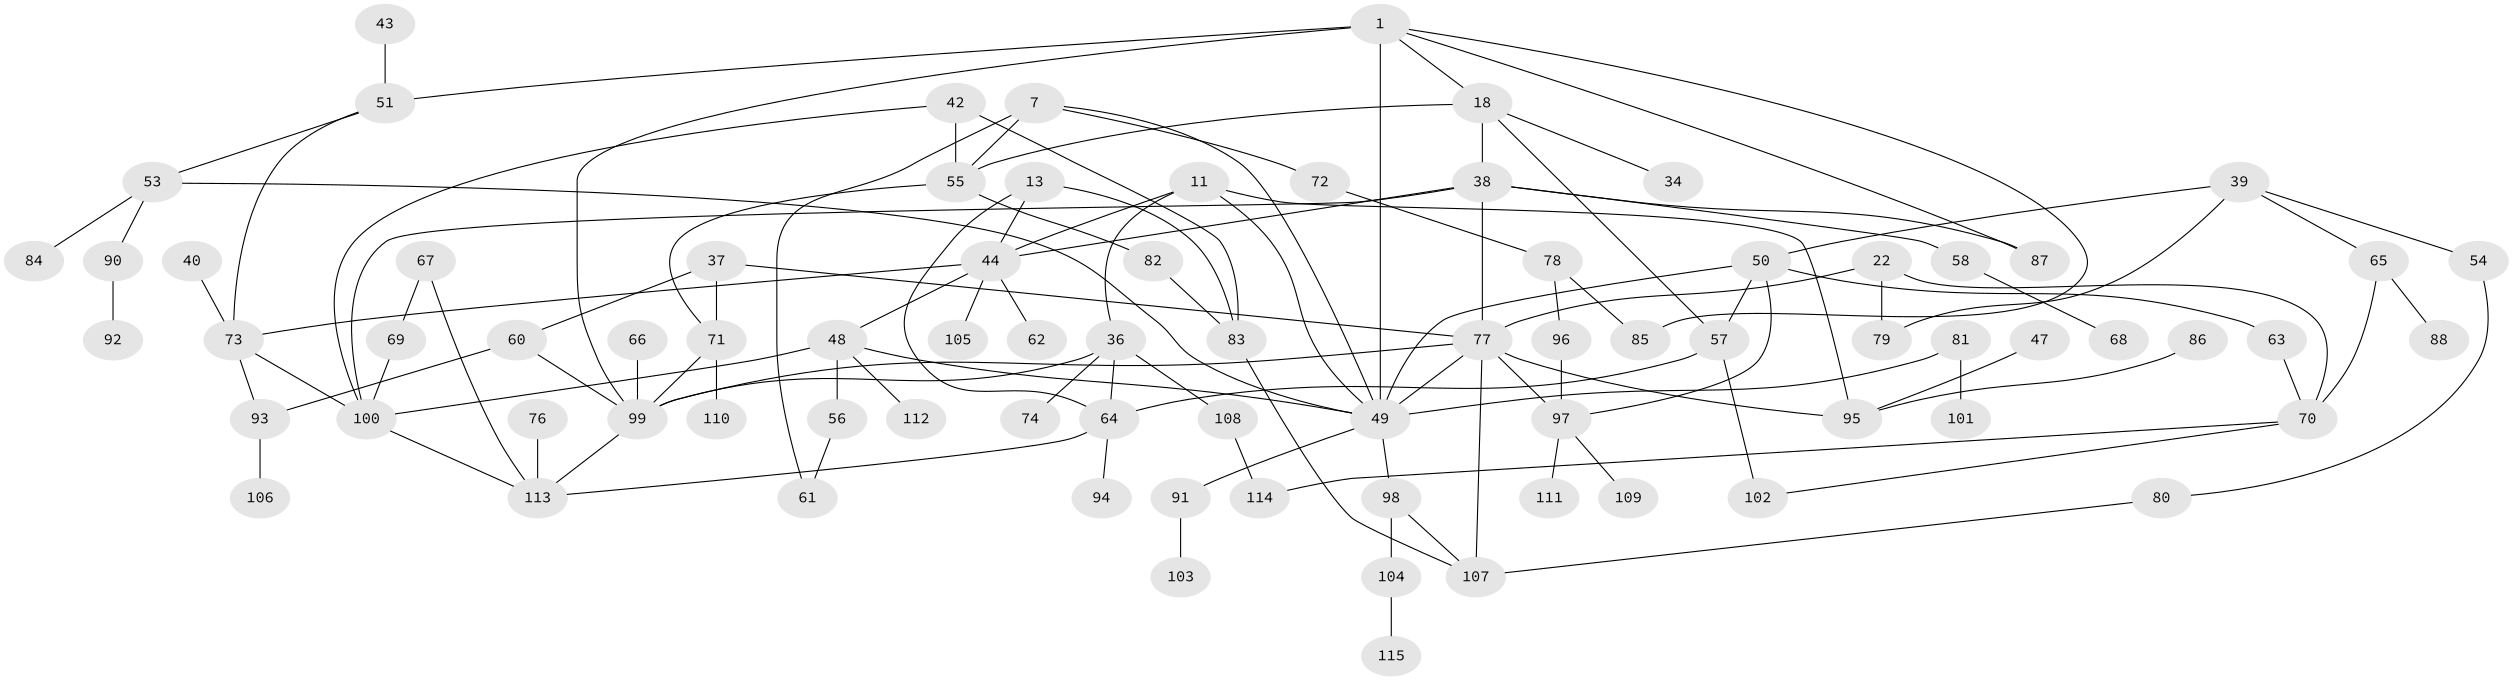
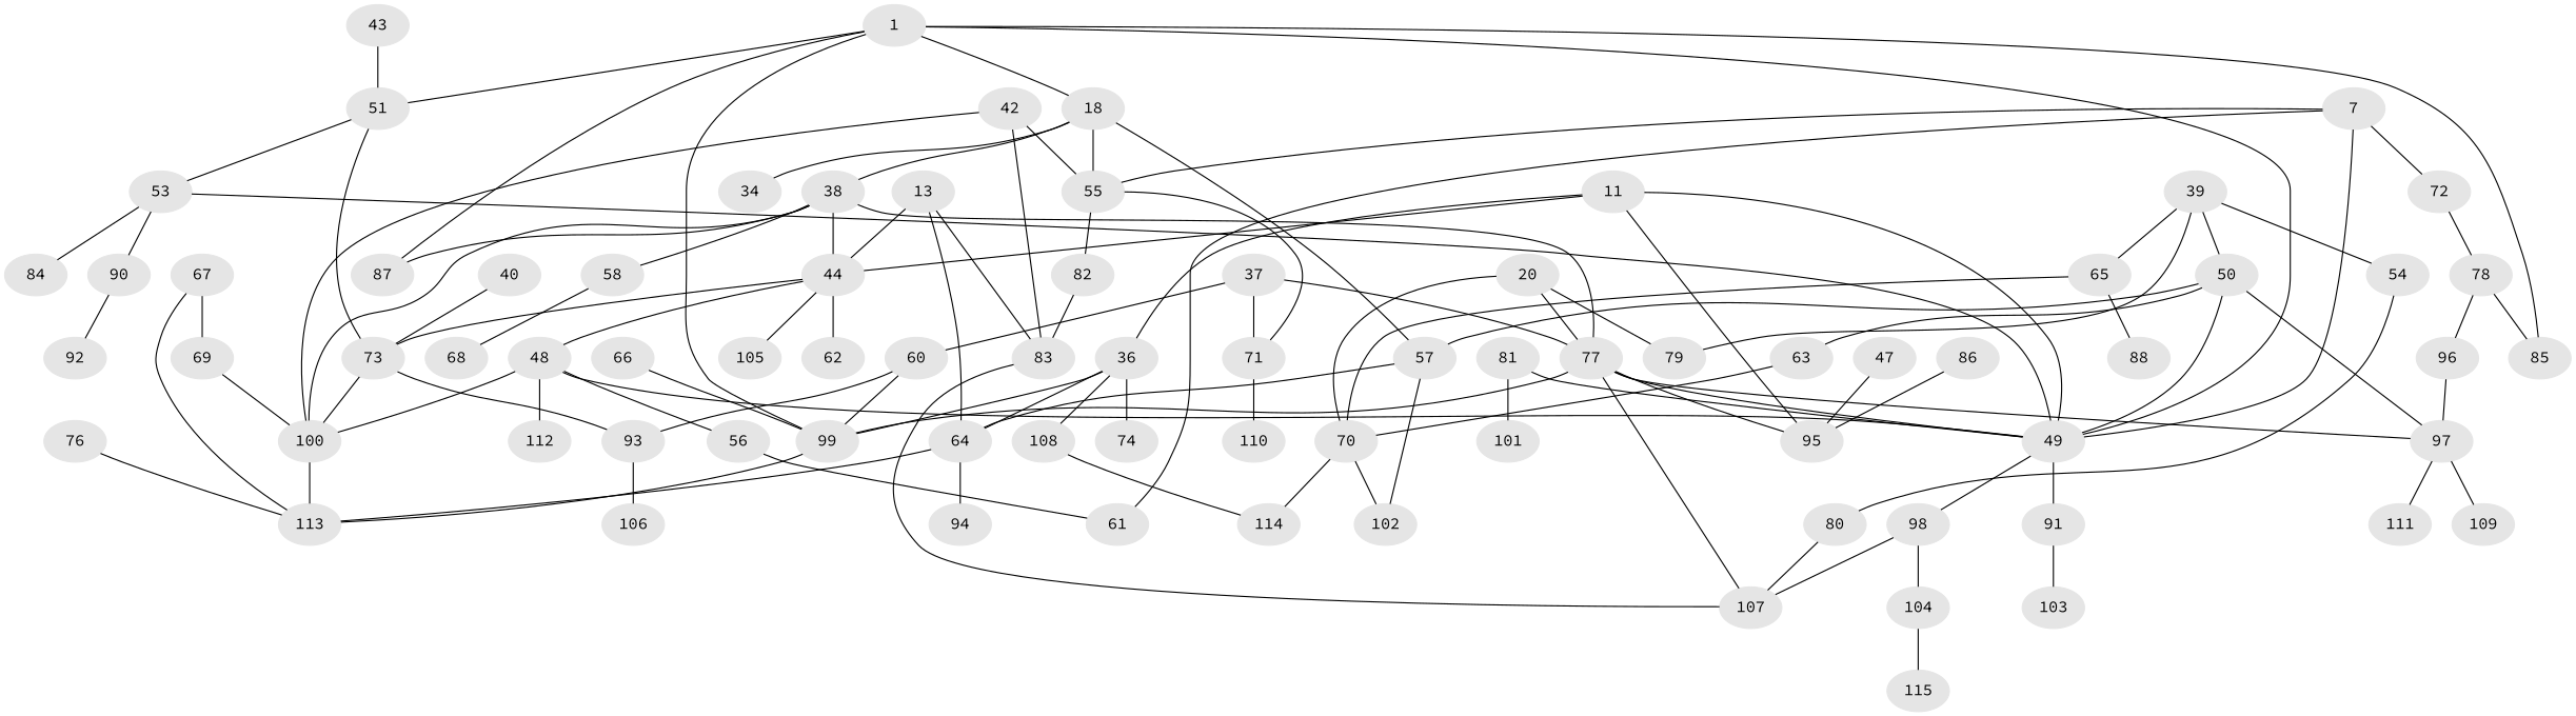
  graph {
    fontname="Source Code Pro"
    node [color=gray90 fontname="Source Code Pro" style=filled]
    edge [fontname="Source Code Pro"]
    18 [super="+2"]
    55 [super="+41"]
    34
    38 [super="+8"]
    57
    1
    51 [super="+23"]
    85
    87 [super="+35"]
    n10 [label=49 super="+3+46"]
    99 [super="+75"]
    73 [super="+31"]
    53
    91
    98 [super="+36"]
    113 [super="+22"]
    71
    82
    7
    61
    72
    78
    n23 [label=36 super="+17+16"]
    64 [super="+19+28"]
    74
    108
    11
    44 [super="+12"]
    95 [super="+33"]
    48 [super="+6"]
    62
    105
    13
    83 [super="+27"]
    94
    107
    77 [super="+4+15"]
    58
    100 [super="+30"]
    102
    70 [super="+52"]
    114
-   20 [label=22]
+   20
    79 [super="+49"]
    97 [super="+10"]
    37 [super="+26"]
    60
    93
    110
    68
    50 [super="+9"]
    63
    39
    54
    65
    80
    88
    40
    42
    43
    56
    112
    47
    109
    111
    84
    90
    92
    106
    66
    67
    69
    96
    76
    81
    101
    86
    103
    104
    115
    18 -- 55
    18 -- 34
    18 -- 38
    18 -- 57
    55 -- 71
    55 -- 82
    38 -- 87
    38 -- 44
    38 -- 77
    38 -- 58
    38 -- 100
    57 -- 64
    57 -- 102
    1 -- 18
    1 -- 51 [weight=2]
    1 -- 85
    1 -- 87
    1 -- n10 [weight=2]
    1 -- 99
    51 -- 73
    51 -- 53
    n10 -- 91
    n10 -- 98
    99 -- 113
    73 -- 100
    73 -- 93
    53 -- n10
    53 -- 84
    53 -- 90
    91 -- 103
    98 -- 107
    98 -- 104
-   71 -- 99
    71 -- 110
    82 -- 83
    7 -- 55 [weight=2]
    7 -- n10
    7 -- 61
    7 -- 72
    72 -- 78
    78 -- 85
    78 -- 96
    n23 -- 99
    n23 -- 64
    n23 -- 74
    n23 -- 108
    64 -- 113
    64 -- 94
    108 -- 114
    11 -- n10
    11 -- n23
    11 -- 44
    11 -- 95
    44 -- 73
    44 -- 48
    44 -- 62
    44 -- 105
    48 -- n10
    48 -- 100
    48 -- 56
    48 -- 112
    13 -- 64
    13 -- 44 [weight=2]
    13 -- 83
    83 -- 107
    77 -- n10
    77 -- 99
    77 -- 95
    77 -- 107
    77 -- 97
    58 -- 68
    100 -- 113
    70 -- 102
    70 -- 114
    20 -- 77
    20 -- 70 [weight=2]
    20 -- 79 [weight=2]
    97 -- 109
    97 -- 111
    37 -- 71
    37 -- 77
    37 -- 60
    60 -- 99
    60 -- 93
    93 -- 106
    50 -- 57
    50 -- n10
    50 -- 97
    50 -- 63
    63 -- 70
    39 -- 79
    39 -- 50
    39 -- 54
    39 -- 65
    54 -- 80
    65 -- 70
    65 -- 88
    80 -- 107
    40 -- 73
    42 -- 55 [weight=2]
    42 -- 83
    42 -- 100
    43 -- 51
    56 -- 61
    47 -- 95
    90 -- 92
    66 -- 99
    67 -- 113
    67 -- 69
    69 -- 100
    96 -- 97
    76 -- 113
    81 -- n10
    81 -- 101
    86 -- 95
    104 -- 115
  }
